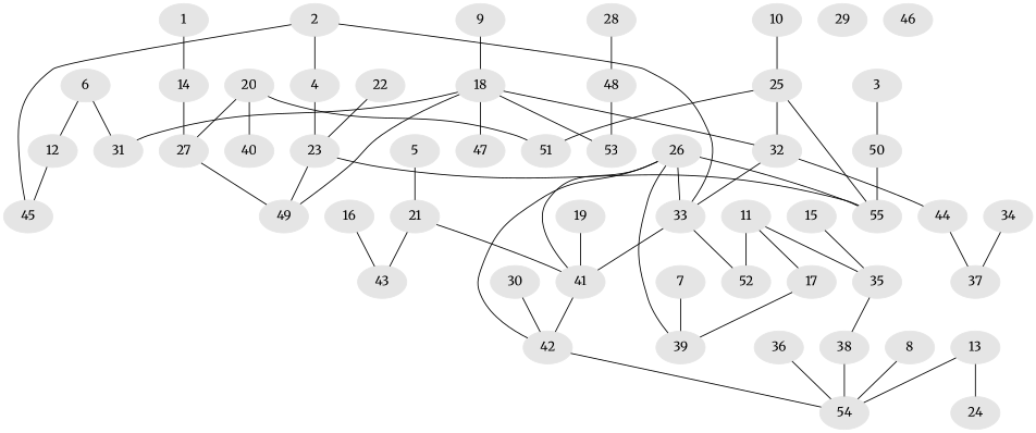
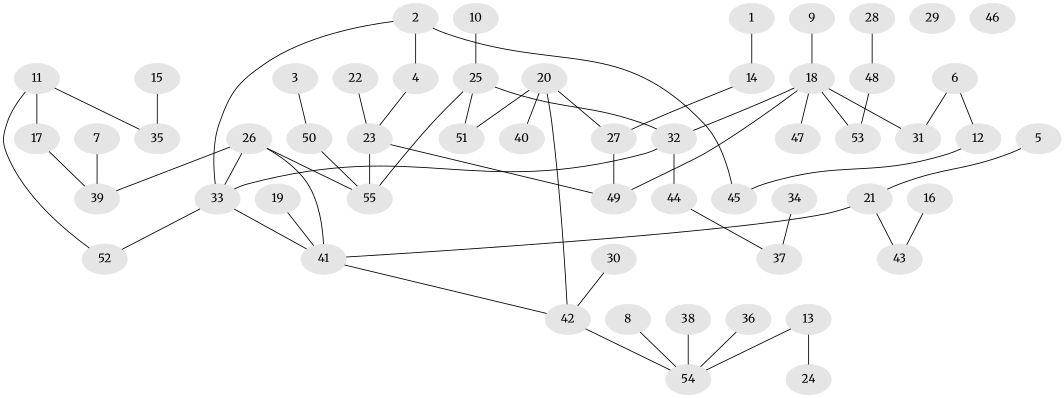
  graph {
    fontname=Merriweather
    node [color=gray90 fontname=Merriweather style=filled]
    edge [fontname=Merriweather]
    1
    14
    27
    2
    4
    33
    45
    23
    52
    41
    3
    50
    55
    15
    35
    49
    5
    21
    43
    6
    12
    31
    7
    39
    8
    54
    9
    18
    32
    47
    53
    10
    25
    51
    11
    17
    38
    13
    24
    16
    44
    19
    42
    20
    40
    22
    26
    28
    48
    29
    30
    37
    34
    36
    46
    1 -- 14
    14 -- 27
    27 -- 49
    2 -- 4
    2 -- 33
    2 -- 45
    4 -- 23
    33 -- 52
    33 -- 41
    23 -- 55
    23 -- 49
    41 -- 42
    3 -- 50
    50 -- 55
    15 -- 35
-   35 -- 38
    5 -- 21
    21 -- 41
    21 -- 43
    6 -- 12
    6 -- 31
    12 -- 45
    7 -- 39
    8 -- 54
    9 -- 18
    18 -- 49
    18 -- 31
    18 -- 32
    18 -- 47
    18 -- 53
    32 -- 33
    32 -- 44
    10 -- 25
    25 -- 55
    25 -- 32
    25 -- 51
    11 -- 52
    11 -- 35
    11 -- 17
    17 -- 39
    38 -- 54
    13 -- 54
    13 -- 24
    16 -- 43
    44 -- 37
    19 -- 41
    42 -- 54
    20 -- 27
    20 -- 51
-   26 -- 42
+   20 -- 42
    20 -- 40
    22 -- 23
    26 -- 33
    26 -- 41
    26 -- 55
    26 -- 39
    28 -- 48
    48 -- 53
    30 -- 42
    34 -- 37
    36 -- 54
  }
